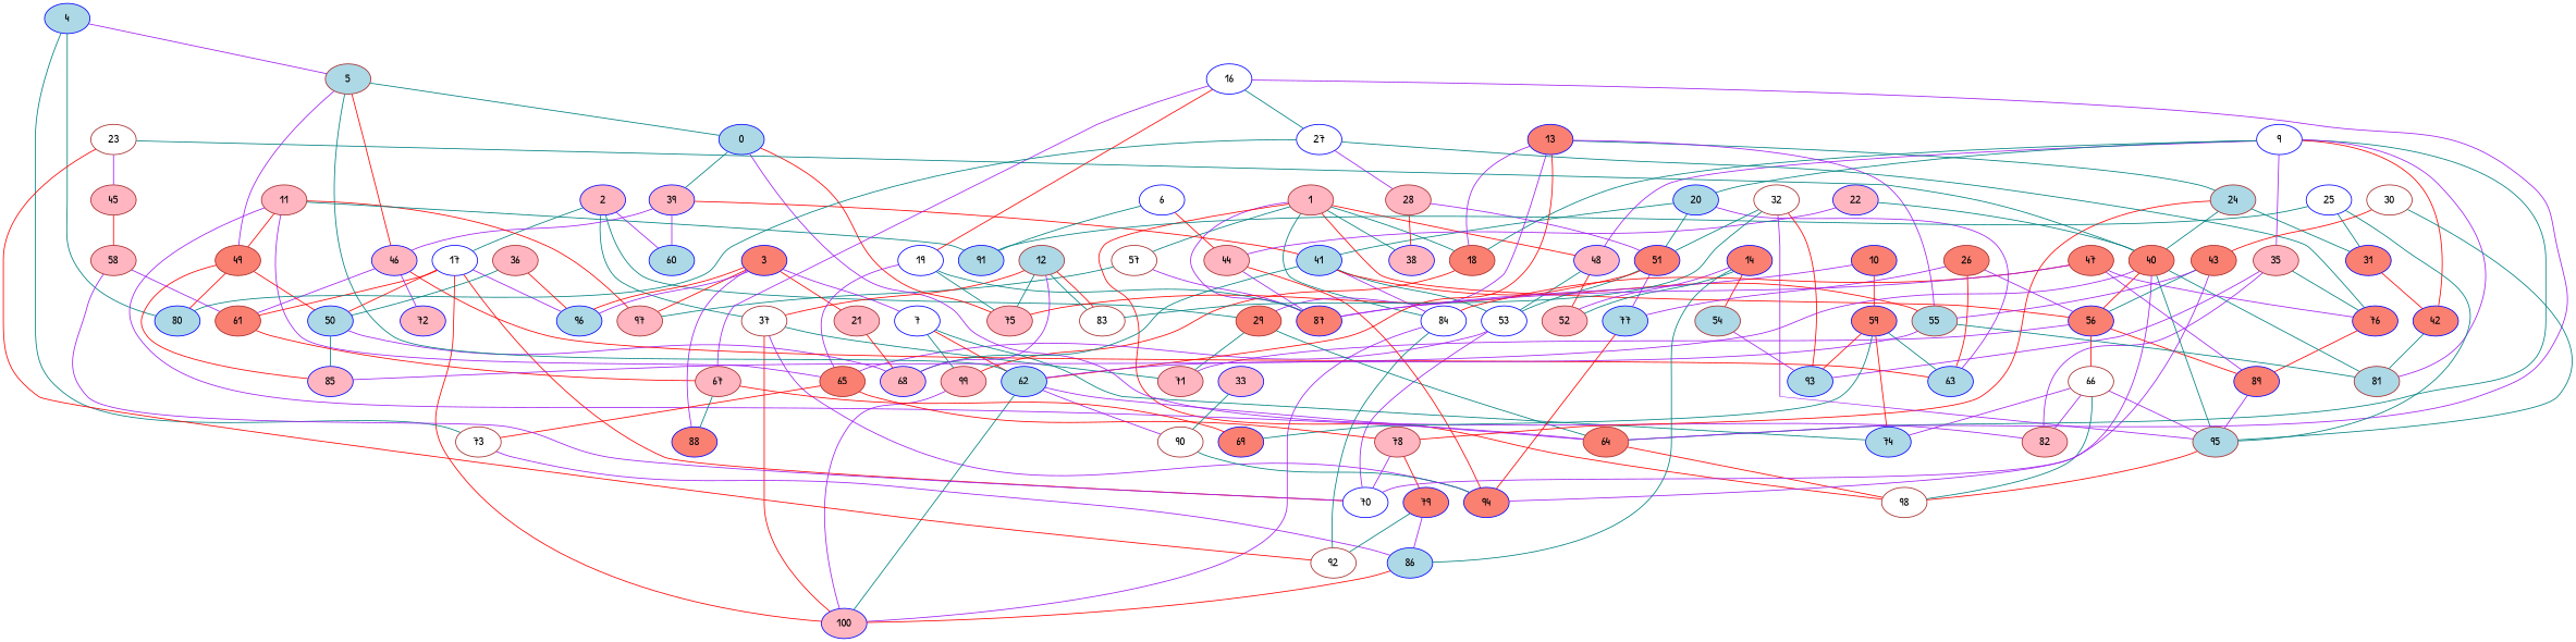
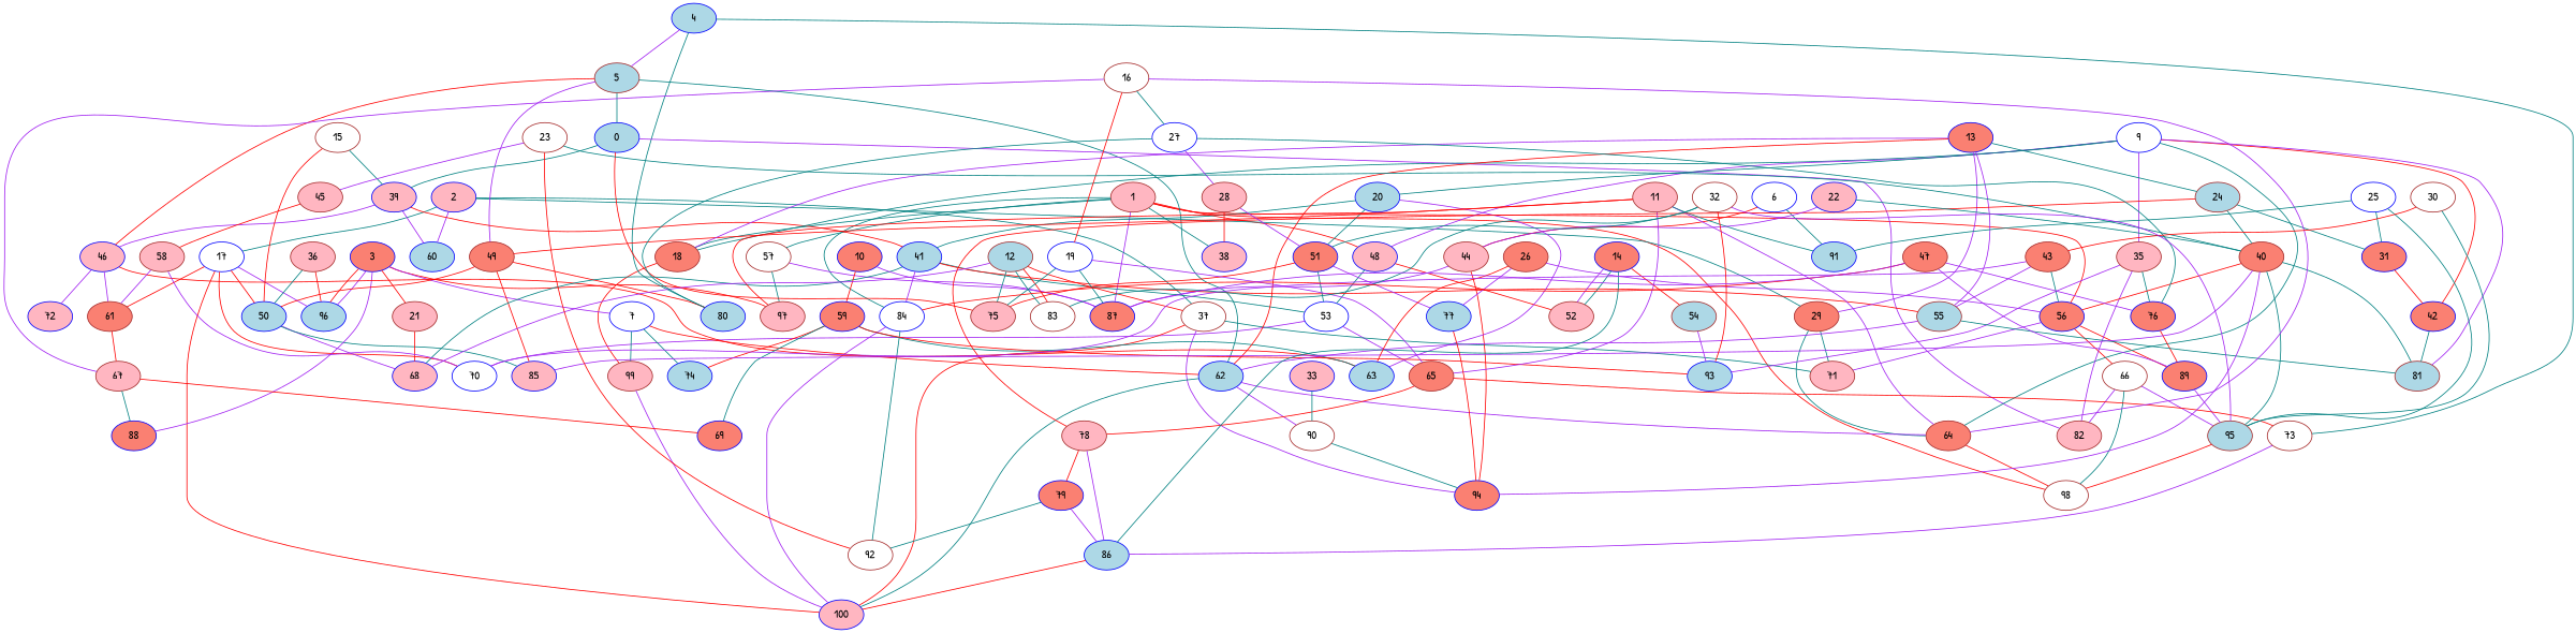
  graph {
    fontname="Patrick Hand"
    node [color=blue fillcolor=lightpink fontname="Patrick Hand" style=filled]
    edge [color=purple fontname="Patrick Hand"]
    1 [color=brown]
    18 [color=brown fillcolor=salmon]
    38
    48
    56 [fillcolor=salmon]
    57 [color=brown fillcolor=white]
    84 [fillcolor=white]
    87 [fillcolor=salmon]
    98 [color=brown fillcolor=white]
    99 [color=brown]
    52 [color=brown]
    53 [fillcolor=white]
    71 [color=brown]
    89 [fillcolor=salmon]
    66 [color=brown fillcolor=white]
    97 [color=brown]
    100
    92 [color=brown fillcolor=white]
    17 [fillcolor=white]
    2
    29 [color=brown fillcolor=salmon]
    37 [color=brown fillcolor=white]
    60 [fillcolor=lightblue]
    96 [fillcolor=lightblue]
    50 [fillcolor=lightblue]
    61 [color=brown fillcolor=salmon]
    70 [fillcolor=white]
    64 [color=brown fillcolor=salmon]
    94 [fillcolor=salmon]
    3 [fillcolor=salmon]
    7 [fillcolor=white]
    21 [color=brown]
    88 [fillcolor=salmon]
    62 [fillcolor=lightblue]
    74 [fillcolor=lightblue]
    68
    4 [fillcolor=lightblue]
    5 [color=brown fillcolor=lightblue]
    73 [color=brown fillcolor=white]
    80 [fillcolor=lightblue]
    n41 [fillcolor=lightblue label=0]
    46
    49 [color=brown fillcolor=salmon]
    86 [fillcolor=lightblue]
    39
    75 [color=brown]
    82 [color=brown]
    63 [fillcolor=lightblue]
    72
    85
    90 [color=brown fillcolor=white]
    6 [fillcolor=white]
    44 [color=brown]
    91 [fillcolor=lightblue]
    41 [fillcolor=lightblue]
    9 [fillcolor=white]
    20 [fillcolor=lightblue]
    35 [color=brown]
    42 [fillcolor=salmon]
    81 [color=brown fillcolor=lightblue]
    51 [fillcolor=salmon]
    76 [fillcolor=salmon]
    93 [fillcolor=lightblue]
    10 [fillcolor=salmon]
    59 [fillcolor=salmon]
    69 [fillcolor=salmon]
    11 [color=brown]
    65 [color=brown fillcolor=salmon]
    78 [color=brown]
    12 [color=brown fillcolor=lightblue]
    83 [color=brown fillcolor=white]
    13 [fillcolor=salmon]
    24 [color=brown fillcolor=lightblue]
    55 [color=brown fillcolor=lightblue]
    40 [color=brown fillcolor=salmon]
    31 [fillcolor=salmon]
    14 [fillcolor=salmon]
    54 [color=brown fillcolor=lightblue]
-   16 [fillcolor=white]
+   15 [color=brown fillcolor=white]
+   16 [color=brown fillcolor=white]
    19 [fillcolor=white]
    27 [fillcolor=white]
    67 [color=brown]
    28 [color=brown]
    77 [fillcolor=lightblue]
    22
    95 [color=brown fillcolor=lightblue]
    23 [color=brown fillcolor=white]
    45 [color=brown]
    58 [color=brown]
    79 [fillcolor=salmon]
    25 [fillcolor=white]
    26 [color=brown fillcolor=salmon]
    33
    30 [color=brown fillcolor=white]
    43 [color=brown fillcolor=salmon]
    32 [color=brown fillcolor=white]
    36 [color=brown]
    47 [color=brown fillcolor=salmon]
    1 -- 18 [color=teal]
    1 -- 38 [color=teal]
    1 -- 48 [color=red]
    1 -- 56 [color=red]
    1 -- 57 [color=teal]
    1 -- 84 [color=teal]
    1 -- 87
    1 -- 98 [color=red]
    18 -- 99 [color=red]
    48 -- 52 [color=red]
    48 -- 53 [color=teal]
    56 -- 71
    56 -- 89 [color=red]
    56 -- 66 [color=red]
    57 -- 87
    57 -- 97 [color=teal]
    84 -- 100
    84 -- 92 [color=teal]
    99 -- 100
    53 -- 70
    53 -- 65
    89 -- 95
    66 -- 98 [color=teal]
-   66 -- 74
    66 -- 82
    66 -- 95
    17 -- 100 [color=red]
    17 -- 96
    17 -- 50 [color=red]
    17 -- 61 [color=red]
    17 -- 70 [color=red]
    2 -- 17 [color=teal]
    2 -- 29 [color=teal]
    2 -- 37 [color=teal]
    2 -- 60
    29 -- 71 [color=teal]
    29 -- 64 [color=teal]
    37 -- 71 [color=teal]
    37 -- 100 [color=red]
    37 -- 94
    50 -- 68
    50 -- 85 [color=teal]
    61 -- 67 [color=red]
    64 -- 98 [color=red]
    3 -- 97 [color=red]
    3 -- 96 [color=red]
    3 -- 96
    3 -- 7
    3 -- 21 [color=red]
    3 -- 88
    7 -- 99 [color=teal]
    7 -- 62 [color=red]
    7 -- 74 [color=teal]
    21 -- 68 [color=red]
    62 -- 100 [color=teal]
    62 -- 64
    62 -- 90
    4 -- 5
    4 -- 73 [color=teal]
    4 -- 80 [color=teal]
    5 -- 62 [color=teal]
    5 -- n41 [color=teal]
    5 -- 46 [color=red]
    5 -- 49
    73 -- 86
    n41 -- 39 [color=teal]
    n41 -- 75 [color=red]
    n41 -- 82
    46 -- 61
    46 -- 63 [color=red]
    46 -- 72
    49 -- 50 [color=red]
    49 -- 80 [color=red]
    49 -- 85 [color=red]
    86 -- 100 [color=red]
    39 -- 60
    39 -- 46
    39 -- 41 [color=red]
    90 -- 94 [color=teal]
    6 -- 44 [color=red]
    6 -- 91 [color=teal]
    44 -- 87
    44 -- 94 [color=red]
    41 -- 84
    41 -- 53 [color=teal]
    41 -- 68 [color=teal]
    41 -- 55 [color=red]
    9 -- 18 [color=teal]
    9 -- 48
    9 -- 64 [color=teal]
    9 -- 20 [color=teal]
    9 -- 35
    9 -- 42 [color=red]
    9 -- 81
    20 -- 63
    20 -- 41 [color=teal]
    20 -- 51 [color=teal]
    35 -- 82
    35 -- 76 [color=teal]
    35 -- 93
    42 -- 81 [color=teal]
    51 -- 53 [color=teal]
    51 -- 75 [color=red]
    51 -- 77
    76 -- 89 [color=red]
    10 -- 87
    10 -- 59 [color=red]
    59 -- 74 [color=red]
    59 -- 63 [color=teal]
    59 -- 93 [color=red]
    59 -- 69 [color=teal]
    11 -- 97 [color=red]
    11 -- 64
    11 -- 49 [color=red]
    11 -- 91 [color=teal]
    11 -- 65
    65 -- 73 [color=red]
    65 -- 78 [color=red]
-   78 -- 70
+   78 -- 86
    78 -- 79 [color=red]
    12 -- 37 [color=red]
    12 -- 68
    12 -- 75 [color=teal]
    12 -- 83 [color=teal]
    12 -- 83 [color=red]
    13 -- 18
    13 -- 29
    13 -- 62 [color=red]
    13 -- 24 [color=teal]
    13 -- 55
    24 -- 78 [color=red]
    24 -- 40 [color=teal]
    24 -- 31 [color=teal]
    55 -- 62
    55 -- 81 [color=teal]
    40 -- 56 [color=red]
    40 -- 94
    40 -- 85
    40 -- 81 [color=teal]
    40 -- 95 [color=teal]
    31 -- 42 [color=red]
    14 -- 52
    14 -- 52 [color=teal]
    14 -- 86 [color=teal]
    14 -- 54 [color=red]
    54 -- 93
+   15 -- 50 [color=red]
+   15 -- 39 [color=teal]
    16 -- 64
    16 -- 19 [color=red]
    16 -- 27 [color=teal]
    16 -- 67
    19 -- 87 [color=teal]
    19 -- 75 [color=teal]
    19 -- 65
    27 -- 80 [color=teal]
    27 -- 76 [color=teal]
    27 -- 28
    67 -- 88 [color=teal]
    67 -- 69 [color=red]
    28 -- 38 [color=red]
    28 -- 51
    77 -- 94 [color=red]
    22 -- 44
    22 -- 40 [color=teal]
    95 -- 98 [color=red]
    23 -- 92 [color=red]
    23 -- 40 [color=teal]
    23 -- 45
    45 -- 58 [color=red]
    58 -- 61
    58 -- 70
    79 -- 92 [color=teal]
    79 -- 86
    25 -- 91 [color=teal]
    25 -- 31 [color=teal]
    25 -- 95 [color=teal]
    26 -- 56
    26 -- 63 [color=red]
    26 -- 77
    33 -- 90 [color=teal]
    30 -- 95 [color=teal]
    30 -- 43 [color=red]
    43 -- 56 [color=teal]
    43 -- 70
    43 -- 55
    32 -- 51 [color=teal]
    32 -- 93 [color=red]
    32 -- 83 [color=teal]
    32 -- 95
    36 -- 96 [color=red]
    36 -- 50 [color=teal]
    47 -- 84 [color=red]
    47 -- 87
    47 -- 89
    47 -- 76
  }
